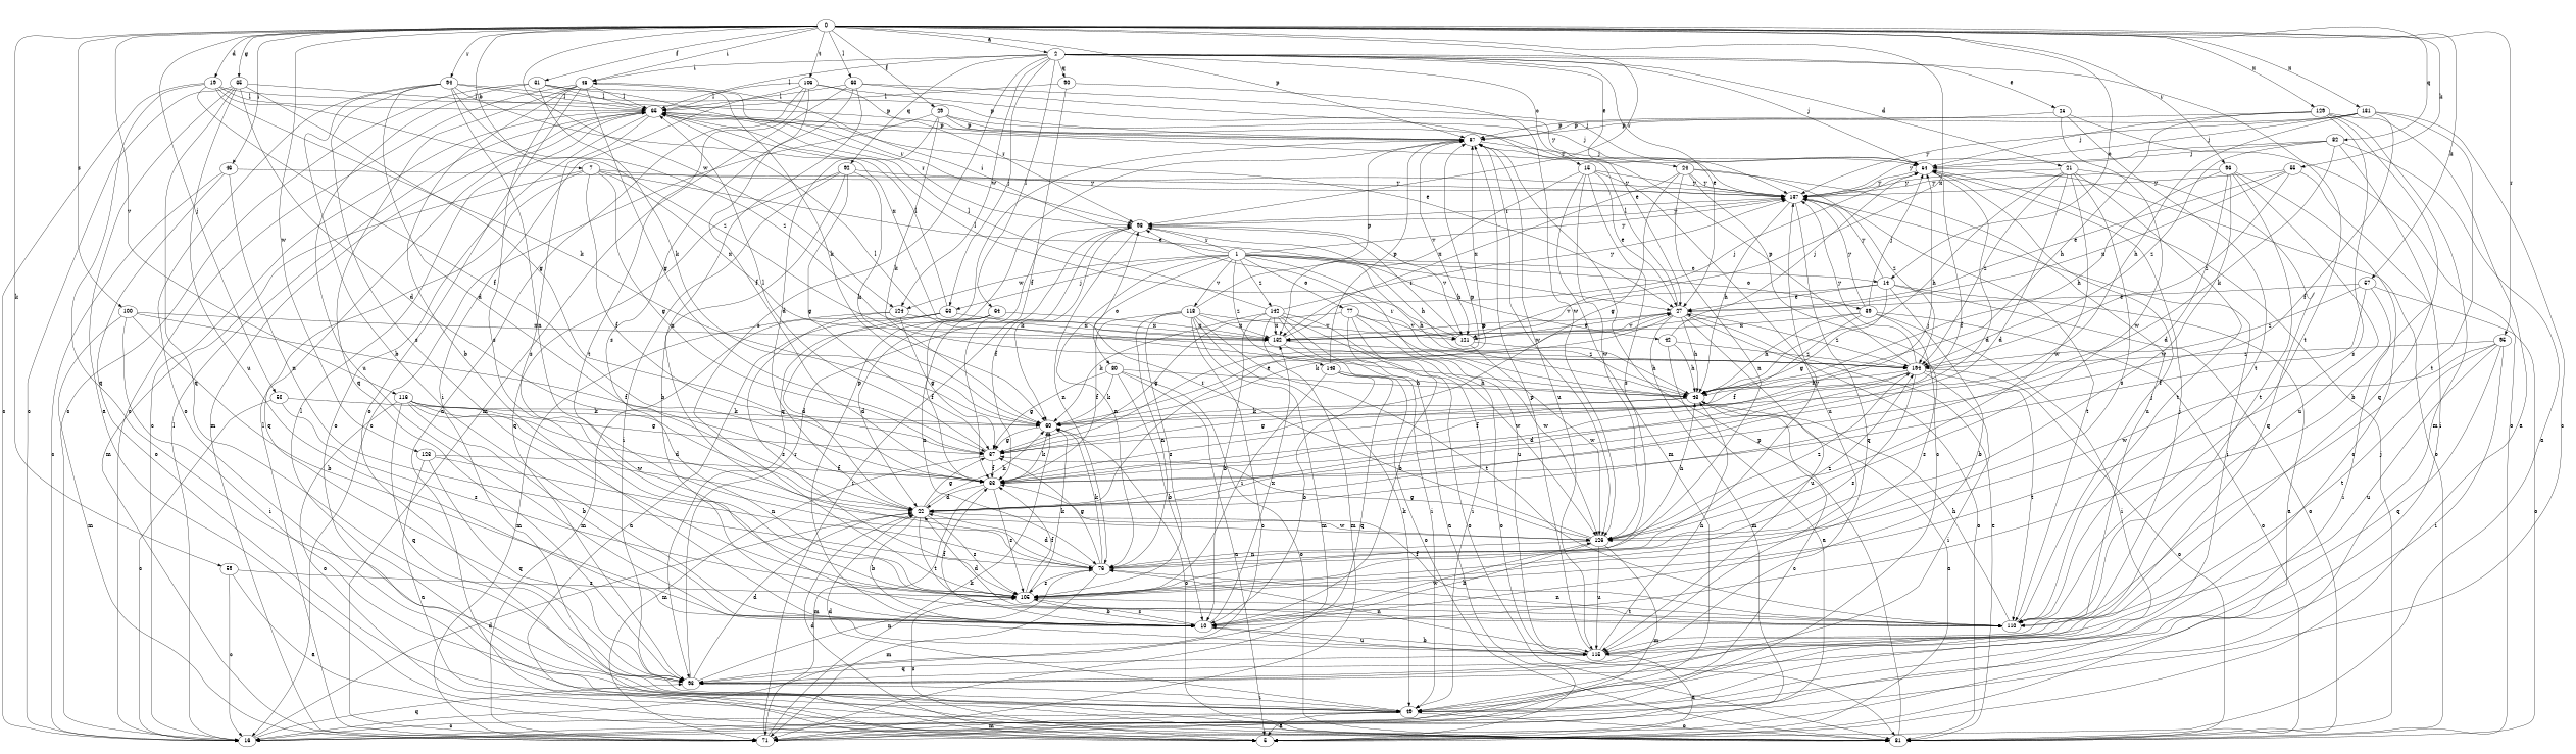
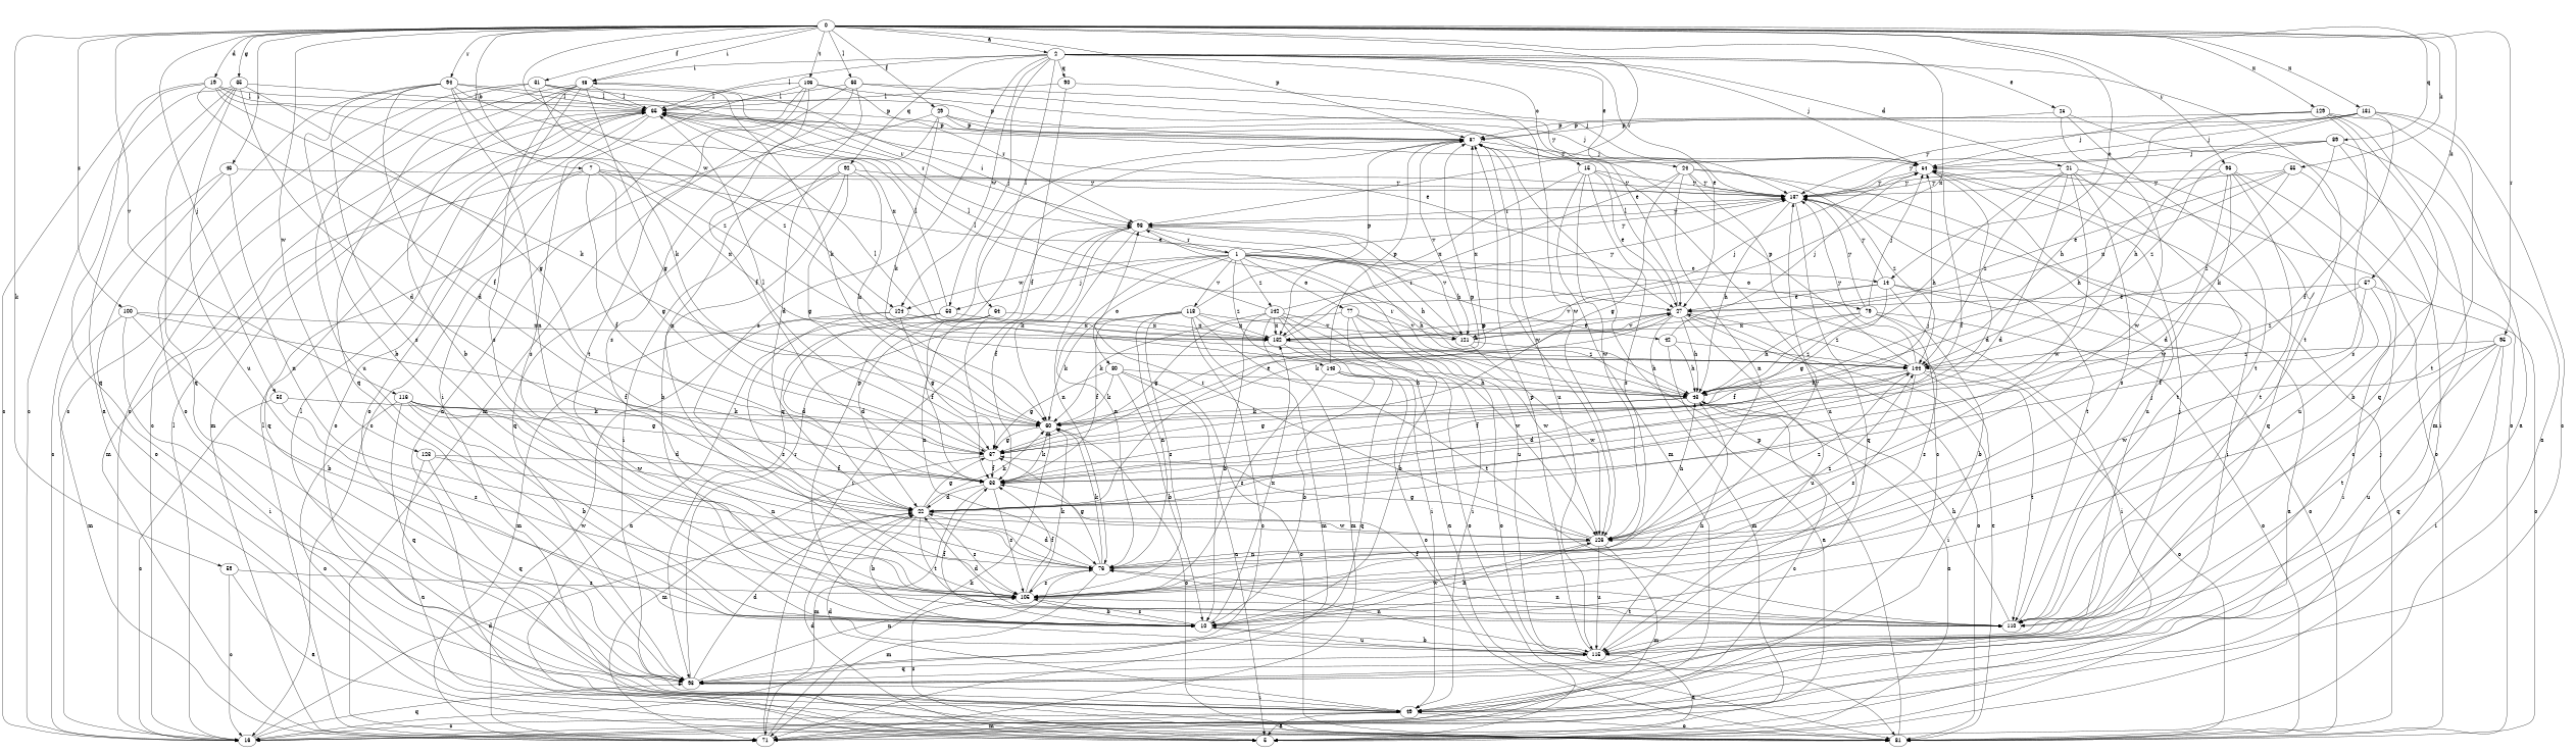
  strict digraph {
    0
    2
    7
    14
    19
    29
    31
    35
    46
    48
    50
    55
    57
    59
    63
    87
-   89 [label=82]
+   89
    94
    95
    96
    98
    100
    106
    116
    123
    124
    129
    131
    132
    53
    15
    21
    24
    25
    27
    54
    64
    65
    90
    92
    105
    110
    137
    33
    37
    71
    93
    5
    10
    81
    121
    16
    60
-   144 [label=194]
+   144
    22
    115
    76
    49
    126
    43
    1
    42
    77
-   79 [label=39]
+   79
    80
    118
    142
    143
    0 -> 2 [label=a]
    0 -> 7 [label=b]
    0 -> 14 [label=c]
    0 -> 19 [label=d]
    0 -> 29 [label=f]
    0 -> 31 [label=f]
    0 -> 35 [label=g]
    0 -> 46 [label=i]
    0 -> 48 [label=i]
    0 -> 50 [label=j]
    0 -> 55 [label=k]
    0 -> 57 [label=k]
    0 -> 59 [label=k]
    0 -> 63 [label=l]
    0 -> 87 [label=p]
    0 -> 89 [label=q]
    0 -> 94 [label=r]
    0 -> 95 [label=r]
    0 -> 96 [label=r]
    0 -> 98 [label=r]
    0 -> 100 [label=s]
    0 -> 106 [label=t]
    0 -> 116 [label=v]
    0 -> 123 [label=w]
    0 -> 124 [label=w]
    0 -> 129 [label=x]
    0 -> 131 [label=x]
    0 -> 132 [label=x]
    2 -> 48 [label=i]
    2 -> 124 [label=w]
    2 -> 53 [label=j]
    2 -> 15 [label=c]
    2 -> 21 [label=d]
    2 -> 24 [label=e]
    2 -> 25 [label=e]
    2 -> 27 [label=e]
    2 -> 54 [label=j]
    2 -> 64 [label=l]
    2 -> 65 [label=l]
    2 -> 90 [label=q]
    2 -> 92 [label=q]
    2 -> 105 [label=s]
    2 -> 110 [label=t]
    7 -> 132 [label=x]
    7 -> 27 [label=e]
    7 -> 137 [label=y]
    7 -> 33 [label=f]
    7 -> 37 [label=g]
    7 -> 71 [label=m]
    7 -> 93 [label=q]
    14 -> 27 [label=e]
    14 -> 137 [label=y]
    14 -> 37 [label=g]
    14 -> 5 [label=a]
    14 -> 10 [label=b]
    14 -> 81 [label=o]
    14 -> 121 [label=v]
    19 -> 87 [label=p]
    19 -> 65 [label=l]
    19 -> 33 [label=f]
    19 -> 93 [label=q]
    19 -> 16 [label=c]
    19 -> 60 [label=k]
    19 -> 144 [label=z]
    29 -> 87 [label=p]
    29 -> 54 [label=j]
    29 -> 137 [label=y]
    29 -> 16 [label=c]
    29 -> 60 [label=k]
    29 -> 22 [label=d]
    31 -> 98 [label=r]
    31 -> 27 [label=e]
    31 -> 65 [label=l]
    31 -> 16 [label=c]
    31 -> 60 [label=k]
    31 -> 115 [label=u]
    35 -> 65 [label=l]
    35 -> 37 [label=g]
    35 -> 93 [label=q]
    35 -> 5 [label=a]
    35 -> 16 [label=c]
    35 -> 22 [label=d]
    35 -> 115 [label=u]
    46 -> 137 [label=y]
    46 -> 81 [label=o]
    46 -> 16 [label=c]
    46 -> 76 [label=n]
    48 -> 65 [label=l]
    48 -> 105 [label=s]
    48 -> 37 [label=g]
    48 -> 93 [label=q]
    48 -> 10 [label=b]
    48 -> 81 [label=o]
    48 -> 16 [label=c]
    48 -> 60 [label=k]
    50 -> 105 [label=s]
    50 -> 16 [label=c]
    50 -> 60 [label=k]
    55 -> 132 [label=x]
    55 -> 27 [label=e]
    55 -> 137 [label=y]
    55 -> 10 [label=b]
    55 -> 144 [label=z]
    57 -> 27 [label=e]
    57 -> 33 [label=f]
    57 -> 81 [label=o]
    57 -> 144 [label=z]
    57 -> 49 [label=i]
    59 -> 105 [label=s]
    59 -> 5 [label=a]
    59 -> 16 [label=c]
    63 -> 54 [label=j]
    63 -> 65 [label=l]
    63 -> 105 [label=s]
    63 -> 137 [label=y]
    63 -> 71 [label=m]
    63 -> 76 [label=n]
    87 -> 54 [label=j]
    87 -> 93 [label=q]
    87 -> 121 [label=v]
    87 -> 115 [label=u]
    87 -> 126 [label=w]
    89 -> 54 [label=j]
    89 -> 137 [label=y]
    89 -> 5 [label=a]
    89 -> 60 [label=k]
    89 -> 144 [label=z]
    89 -> 49 [label=i]
    94 -> 87 [label=p]
    94 -> 132 [label=x]
    94 -> 65 [label=l]
    94 -> 105 [label=s]
    94 -> 10 [label=b]
    94 -> 81 [label=o]
    94 -> 144 [label=z]
    94 -> 22 [label=d]
    94 -> 76 [label=n]
    95 -> 110 [label=t]
    95 -> 93 [label=q]
    95 -> 144 [label=z]
    95 -> 115 [label=u]
    95 -> 49 [label=i]
    95 -> 126 [label=w]
    96 -> 110 [label=t]
    96 -> 137 [label=y]
    96 -> 16 [label=c]
    96 -> 22 [label=d]
    96 -> 115 [label=u]
    96 -> 126 [label=w]
    96 -> 43 [label=h]
    98 -> 137 [label=y]
    98 -> 33 [label=f]
    98 -> 121 [label=v]
    98 -> 60 [label=k]
    98 -> 76 [label=n]
    98 -> 43 [label=h]
    100 -> 132 [label=x]
    100 -> 33 [label=f]
    100 -> 71 [label=m]
    100 -> 10 [label=b]
    100 -> 49 [label=i]
    106 -> 98 [label=r]
    106 -> 27 [label=e]
    106 -> 65 [label=l]
    106 -> 110 [label=t]
    106 -> 33 [label=f]
    106 -> 5 [label=a]
    106 -> 49 [label=i]
    116 -> 37 [label=g]
    116 -> 93 [label=q]
    116 -> 10 [label=b]
    116 -> 81 [label=o]
    116 -> 60 [label=k]
    116 -> 22 [label=d]
    116 -> 126 [label=w]
    123 -> 33 [label=f]
    123 -> 93 [label=q]
    123 -> 5 [label=a]
    123 -> 76 [label=n]
    124 -> 132 [label=x]
    124 -> 105 [label=s]
    124 -> 37 [label=g]
    124 -> 71 [label=m]
    129 -> 87 [label=p]
    129 -> 54 [label=j]
    129 -> 105 [label=s]
    129 -> 71 [label=m]
    129 -> 93 [label=q]
    129 -> 5 [label=a]
    129 -> 43 [label=h]
    131 -> 87 [label=p]
    131 -> 54 [label=j]
    131 -> 110 [label=t]
    131 -> 137 [label=y]
    131 -> 33 [label=f]
    131 -> 16 [label=c]
    131 -> 43 [label=h]
    132 -> 54 [label=j]
    132 -> 81 [label=o]
    132 -> 144 [label=z]
    53 -> 132 [label=x]
    53 -> 65 [label=l]
-   53 -> 71 [label=m]
+   53 -> 71 [label=w]
    53 -> 5 [label=a]
    53 -> 22 [label=d]
    15 -> 132 [label=x]
    15 -> 27 [label=e]
    15 -> 105 [label=s]
    15 -> 137 [label=y]
    15 -> 71 [label=m]
    15 -> 115 [label=u]
    15 -> 126 [label=w]
    21 -> 105 [label=s]
    21 -> 110 [label=t]
    21 -> 137 [label=y]
    21 -> 93 [label=q]
    21 -> 144 [label=z]
    21 -> 22 [label=d]
    21 -> 126 [label=w]
    21 -> 43 [label=h]
    24 -> 132 [label=x]
    24 -> 137 [label=y]
    24 -> 37 [label=g]
    24 -> 16 [label=c]
    24 -> 144 [label=z]
    24 -> 115 [label=u]
    24 -> 76 [label=n]
    25 -> 87 [label=p]
    25 -> 110 [label=t]
    25 -> 81 [label=o]
    25 -> 126 [label=w]
    27 -> 132 [label=x]
    27 -> 65 [label=l]
    27 -> 71 [label=m]
    27 -> 81 [label=o]
    27 -> 121 [label=v]
    27 -> 60 [label=k]
    27 -> 144 [label=z]
    27 -> 115 [label=u]
    27 -> 43 [label=h]
    54 -> 137 [label=y]
    54 -> 33 [label=f]
    54 -> 81 [label=o]
    54 -> 22 [label=d]
    64 -> 132 [label=x]
    64 -> 33 [label=f]
    64 -> 22 [label=d]
    64 -> 76 [label=n]
    65 -> 87 [label=p]
    65 -> 98 [label=r]
    65 -> 105 [label=s]
    65 -> 71 [label=m]
    65 -> 81 [label=o]
    65 -> 16 [label=c]
    90 -> 65 [label=l]
    90 -> 33 [label=f]
    90 -> 126 [label=w]
    92 -> 137 [label=y]
    92 -> 37 [label=g]
    92 -> 93 [label=q]
    92 -> 10 [label=b]
    92 -> 60 [label=k]
    92 -> 49 [label=i]
    105 -> 110 [label=t]
    105 -> 33 [label=f]
    105 -> 10 [label=b]
    105 -> 60 [label=k]
    110 -> 54 [label=j]
    110 -> 33 [label=f]
    110 -> 22 [label=d]
    110 -> 76 [label=n]
    110 -> 43 [label=h]
    137 -> 98 [label=r]
    137 -> 110 [label=t]
    137 -> 93 [label=q]
    137 -> 49 [label=i]
    137 -> 43 [label=h]
    33 -> 54 [label=j]
    33 -> 105 [label=s]
    33 -> 71 [label=m]
    33 -> 60 [label=k]
    33 -> 22 [label=d]
    37 -> 87 [label=p]
    37 -> 65 [label=l]
    37 -> 33 [label=f]
    37 -> 71 [label=m]
    71 -> 98 [label=r]
    71 -> 65 [label=l]
    71 -> 60 [label=k]
    93 -> 98 [label=r]
    93 -> 22 [label=d]
    93 -> 76 [label=n]
    93 -> 49 [label=i]
    5 -> 105 [label=s]
    5 -> 22 [label=d]
    10 -> 87 [label=p]
    10 -> 132 [label=x]
    10 -> 105 [label=s]
    10 -> 33 [label=f]
    10 -> 115 [label=u]
    10 -> 126 [label=w]
    81 -> 87 [label=p]
    81 -> 27 [label=e]
    81 -> 54 [label=j]
    121 -> 98 [label=r]
    121 -> 27 [label=e]
    121 -> 65 [label=l]
    121 -> 126 [label=w]
    121 -> 43 [label=h]
    16 -> 65 [label=l]
    16 -> 93 [label=q]
    16 -> 22 [label=d]
    60 -> 27 [label=e]
    60 -> 37 [label=g]
    60 -> 81 [label=o]
    144 -> 87 [label=p]
    144 -> 105 [label=s]
    144 -> 110 [label=t]
    144 -> 137 [label=y]
    144 -> 33 [label=f]
    144 -> 81 [label=o]
    144 -> 22 [label=d]
    144 -> 49 [label=i]
    144 -> 43 [label=h]
    22 -> 87 [label=p]
    22 -> 105 [label=s]
    22 -> 110 [label=t]
    22 -> 37 [label=g]
    22 -> 10 [label=b]
    22 -> 60 [label=k]
    22 -> 126 [label=w]
    115 -> 87 [label=p]
    115 -> 54 [label=j]
    115 -> 93 [label=q]
    115 -> 5 [label=a]
    115 -> 10 [label=b]
    115 -> 76 [label=n]
    115 -> 43 [label=h]
    76 -> 105 [label=s]
    76 -> 137 [label=y]
    76 -> 37 [label=g]
    76 -> 71 [label=m]
    76 -> 60 [label=k]
    76 -> 144 [label=z]
    76 -> 22 [label=d]
    49 -> 65 [label=l]
    49 -> 71 [label=m]
    49 -> 5 [label=a]
    49 -> 81 [label=o]
    49 -> 16 [label=c]
    49 -> 22 [label=d]
    126 -> 98 [label=r]
    126 -> 37 [label=g]
    126 -> 71 [label=m]
    126 -> 10 [label=b]
    126 -> 144 [label=z]
    126 -> 115 [label=u]
    126 -> 76 [label=n]
    126 -> 43 [label=h]
    43 -> 98 [label=r]
    43 -> 65 [label=l]
    43 -> 37 [label=g]
    43 -> 5 [label=a]
    43 -> 16 [label=c]
    43 -> 60 [label=k]
    1 -> 14 [label=c]
    1 -> 48 [label=i]
-   1 -> 98 [label=r]
+   98 -> 1 [label=r]
    1 -> 124 [label=w]
    1 -> 53 [label=j]
    1 -> 137 [label=y]
    1 -> 115 [label=u]
    1 -> 76 [label=n]
    1 -> 43 [label=h]
    1 -> 42 [label=h]
    1 -> 77 [label=o]
    1 -> 79 [label=o]
    1 -> 80 [label=o]
    1 -> 118 [label=v]
    1 -> 142 [label=z]
    1 -> 143 [label=z]
    42 -> 54 [label=j]
    42 -> 5 [label=a]
    42 -> 144 [label=z]
    42 -> 43 [label=h]
    77 -> 37 [label=g]
    77 -> 10 [label=b]
    77 -> 81 [label=o]
    77 -> 121 [label=v]
    77 -> 49 [label=i]
    77 -> 126 [label=w]
    79 -> 132 [label=x]
    79 -> 54 [label=j]
    79 -> 105 [label=s]
    79 -> 137 [label=y]
    79 -> 33 [label=f]
    79 -> 81 [label=o]
    79 -> 49 [label=i]
    79 -> 43 [label=h]
    80 -> 37 [label=g]
    80 -> 5 [label=a]
    80 -> 10 [label=b]
    80 -> 81 [label=o]
    80 -> 60 [label=k]
    80 -> 43 [label=h]
    118 -> 87 [label=p]
    118 -> 132 [label=x]
    118 -> 105 [label=s]
    118 -> 110 [label=t]
    118 -> 33 [label=f]
    118 -> 71 [label=m]
    118 -> 121 [label=v]
    118 -> 16 [label=c]
-   118 -> 49 [label=k]
+   118 -> 60 [label=k]
    118 -> 76 [label=n]
    142 -> 132 [label=x]
    142 -> 65 [label=l]
    142 -> 137 [label=y]
    142 -> 71 [label=m]
    142 -> 5 [label=a]
    142 -> 10 [label=b]
    142 -> 81 [label=o]
    142 -> 60 [label=k]
    142 -> 49 [label=i]
    142 -> 126 [label=w]
    143 -> 87 [label=p]
-   143 -> 105 [label=i]
+   143 -> 105 [label=s]
    143 -> 93 [label=q]
    143 -> 10 [label=b]
    143 -> 43 [label=h]
  }
